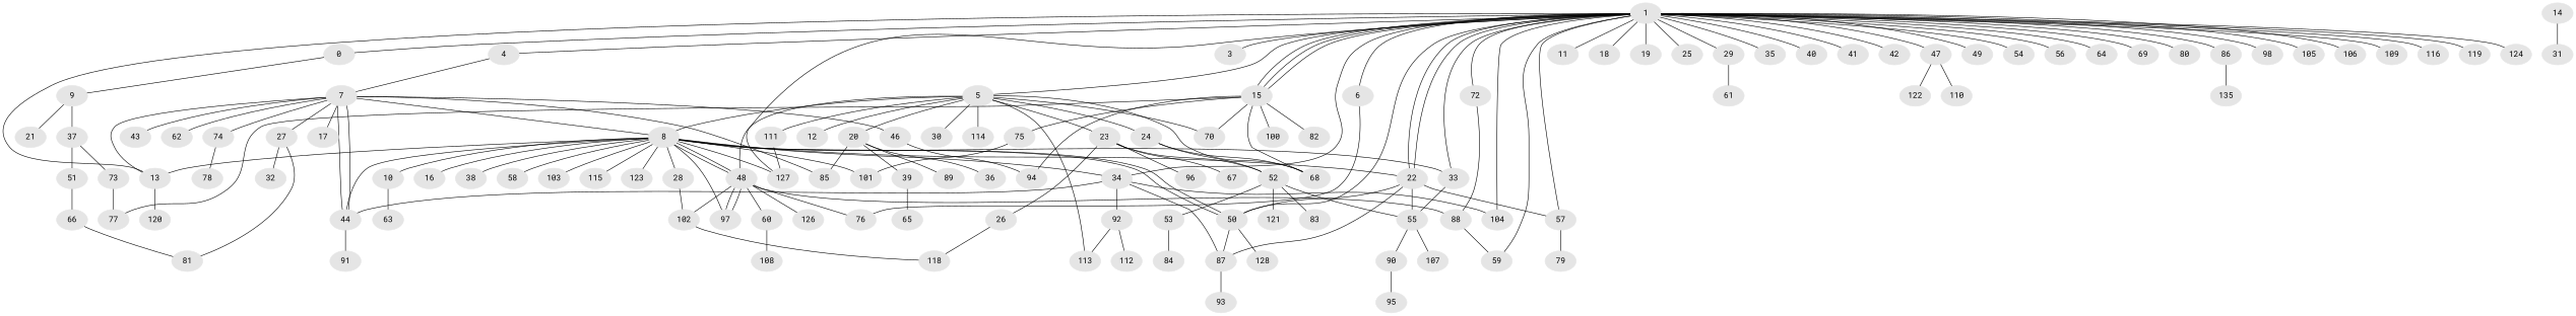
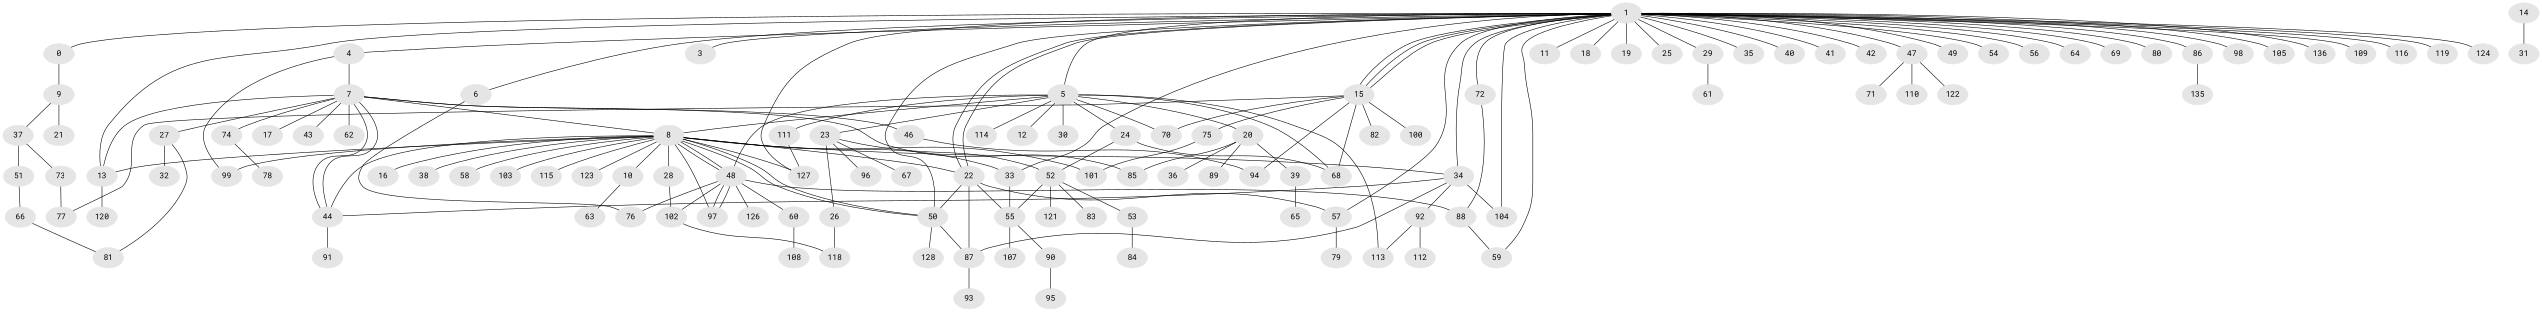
  graph {
    fontname="Roboto Mono"
    node [color=gray90 fontname="Roboto Mono" style=filled]
    edge [fontname="Roboto Mono"]
    n1 [label=0]
    1
    3
    4
    5
    6
    11
    13
    15
    18
    19
    22
    25
    29
    33
    34
    35
    40
    41
    42
    47
    49
    50
    54
    56
    57
    59
    64
    69
    72
    80
    86
    98
    104
    105
-   106
+   106 [label=136]
    109
    116
    119
    124
    127
    9
    7
+   99
    8
    12
    20
    23
    24
    30
    48
    68
    70
    111
    113
    114
    76
    120
    75
    77
    82
    94
    100
    55
    87
    61
    44
    92
+   71
    110
    122
    128
    79
    88
    n75 [label=135]
    21
    37
    17
    27
    43
    46
    62
    74
    85
    10
    16
    28
    38
    58
    97
    101
    103
    115
    123
    36
    39
    89
    26
    52
    67
    96
    102
    60
    126
    32
    81
    91
    78
    63
    14
    31
    51
    73
    65
    90
    107
    93
    118
    53
    83
    121
    112
    66
    108
    84
    95
    n1 -- 9
    1 -- n1
    1 -- 3
    1 -- 4
    1 -- 5
    1 -- 6
    1 -- 11
    1 -- 13
    1 -- 15
    1 -- 15
    1 -- 15
    1 -- 18
    1 -- 19
    1 -- 22
    1 -- 22
    1 -- 25
    1 -- 29
    1 -- 33
    1 -- 34
    1 -- 35
    1 -- 40
    1 -- 41
    1 -- 42
    1 -- 47
    1 -- 49
    1 -- 50
    1 -- 54
    1 -- 56
    1 -- 57
    1 -- 59
    1 -- 64
    1 -- 69
    1 -- 72
    1 -- 80
    1 -- 86
    1 -- 98
    1 -- 104
    1 -- 105
    1 -- 106
    1 -- 109
    1 -- 116
    1 -- 119
    1 -- 124
    1 -- 127
    4 -- 7
+   4 -- 99
    5 -- 8
    5 -- 12
    5 -- 20
    5 -- 23
    5 -- 24
    5 -- 30
    5 -- 48
    5 -- 68
    5 -- 70
    5 -- 111
    5 -- 113
    5 -- 114
    6 -- 76
    13 -- 120
    15 -- 68
    15 -- 70
    15 -- 75
    15 -- 77
    15 -- 82
    15 -- 94
    15 -- 100
    22 -- 50
    22 -- 57
    22 -- 55
    22 -- 87
    29 -- 61
    33 -- 55
    34 -- 104
    34 -- 87
    34 -- 44
    34 -- 92
+   47 -- 71
    47 -- 110
    47 -- 122
    50 -- 87
    50 -- 128
    57 -- 79
    72 -- 88
    86 -- n75
    9 -- 21
    9 -- 37
    7 -- 13
    7 -- 8
    7 -- 44
    7 -- 44
    7 -- 17
    7 -- 27
    7 -- 43
    7 -- 46
    7 -- 62
    7 -- 74
    7 -- 85
    8 -- 13
    8 -- 22
    8 -- 33
    8 -- 34
    8 -- 50
    8 -- 50
    8 -- 127
+   8 -- 99
    8 -- 48
    8 -- 48
    8 -- 44
    8 -- 10
    8 -- 16
    8 -- 28
    8 -- 38
    8 -- 58
    8 -- 97
    8 -- 101
    8 -- 103
    8 -- 115
    8 -- 123
    20 -- 85
    20 -- 36
    20 -- 39
    20 -- 89
    23 -- 26
    23 -- 52
    23 -- 67
    23 -- 96
    24 -- 68
    24 -- 52
    48 -- 76
    48 -- 88
    48 -- 97
    48 -- 97
    48 -- 102
    48 -- 60
    48 -- 126
    111 -- 127
    75 -- 101
    55 -- 90
    55 -- 107
    87 -- 93
    44 -- 91
    92 -- 113
    92 -- 112
    88 -- 59
    37 -- 51
    37 -- 73
    27 -- 32
    27 -- 81
    46 -- 94
    74 -- 78
    10 -- 63
    28 -- 102
    39 -- 65
    26 -- 118
    52 -- 55
    52 -- 53
    52 -- 83
    52 -- 121
    102 -- 118
    60 -- 108
    14 -- 31
    51 -- 66
    73 -- 77
    90 -- 95
    53 -- 84
    66 -- 81
  }
